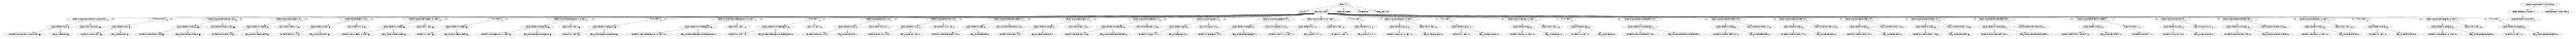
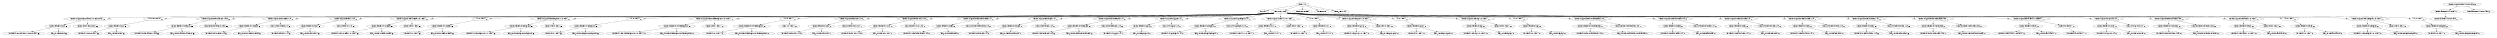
  digraph {
    fontname="Patrick Hand"
    node [fontname="Patrick Hand"]
    edge [fontname="Patrick Hand"]
    n1 [label=<(METHOD,&lt;init&gt;)>]
    n2 [label=<(PARAM,this)>]
    n3 [label=<(BLOCK,&lt;empty&gt;,&lt;empty&gt;)>]
    n4 [label=<(MODIFIER,CONSTRUCTOR)>]
    n5 [label=<(MODIFIER,PUBLIC)>]
    n6 [label=<(METHOD_RETURN,void)>]
    n7 [label=<(&lt;operator&gt;.assignment,Commandline cmd = new Commandline())<SUB>395</SUB>>]
    n8 [label=<(&lt;init&gt;,new Commandline())<SUB>395</SUB>>]
    n9 [label=<(&lt;operator&gt;.assignment,boolean failOnError = false)<SUB>455</SUB>>]
    n10 [label=<(&lt;operator&gt;.assignment,Path sourcePath = null)<SUB>456</SUB>>]
    n11 [label=<(&lt;operator&gt;.assignment,File destDir = null)<SUB>457</SUB>>]
    n12 [label=<(&lt;operator&gt;.assignment,Vector sourceFiles = new Vector())<SUB>458</SUB>>]
    n13 [label=<(&lt;init&gt;,new Vector())<SUB>458</SUB>>]
    n14 [label=<(&lt;operator&gt;.assignment,Vector packageNames = new Vector())<SUB>459</SUB>>]
    n15 [label=<(&lt;init&gt;,new Vector())<SUB>459</SUB>>]
    n16 [label=<(&lt;operator&gt;.assignment,Vector excludePackageNames = new Vector(1))<SUB>460</SUB>>]
    n17 [label=<(&lt;init&gt;,new Vector(1))<SUB>460</SUB>>]
    n18 [label=<(&lt;operator&gt;.assignment,boolean author = true)<SUB>461</SUB>>]
    n19 [label=<(&lt;operator&gt;.assignment,boolean version = true)<SUB>462</SUB>>]
    n20 [label=<(&lt;operator&gt;.assignment,Javadoc$DocletInfo doclet = null)<SUB>463</SUB>>]
    n21 [label=<(&lt;operator&gt;.assignment,Path classpath = null)<SUB>464</SUB>>]
    n22 [label=<(&lt;operator&gt;.assignment,Path bootclasspath = null)<SUB>465</SUB>>]
    n23 [label=<(&lt;operator&gt;.assignment,String group = null)<SUB>466</SUB>>]
    n24 [label=<(&lt;operator&gt;.assignment,String packageList = null)<SUB>467</SUB>>]
    n25 [label=<(&lt;operator&gt;.assignment,Vector links = new Vector())<SUB>468</SUB>>]
    n26 [label=<(&lt;init&gt;,new Vector())<SUB>468</SUB>>]
    n27 [label=<(&lt;operator&gt;.assignment,Vector groups = new Vector())<SUB>469</SUB>>]
    n28 [label=<(&lt;init&gt;,new Vector())<SUB>469</SUB>>]
    n29 [label=<(&lt;operator&gt;.assignment,Vector tags = new Vector())<SUB>470</SUB>>]
    n30 [label=<(&lt;init&gt;,new Vector())<SUB>470</SUB>>]
    n31 [label=<(&lt;operator&gt;.assignment,boolean useDefaultExcludes = true)<SUB>471</SUB>>]
    n32 [label=<(&lt;operator&gt;.assignment,Javadoc$Html doctitle = null)<SUB>472</SUB>>]
    n33 [label=<(&lt;operator&gt;.assignment,Javadoc$Html header = null)<SUB>473</SUB>>]
    n34 [label=<(&lt;operator&gt;.assignment,Javadoc$Html footer = null)<SUB>474</SUB>>]
    n35 [label=<(&lt;operator&gt;.assignment,Javadoc$Html bottom = null)<SUB>475</SUB>>]
    n36 [label=<(&lt;operator&gt;.assignment,boolean useExternalFile = false)<SUB>476</SUB>>]
    n37 [label=<(&lt;operator&gt;.assignment,FileUtils fileUtils = newFileUtils())<SUB>477</SUB>>]
    n38 [label=<(&lt;operator&gt;.assignment,String source = null)<SUB>478</SUB>>]
    n39 [label=<(&lt;operator&gt;.assignment,boolean breakiterator = false)<SUB>480</SUB>>]
    n40 [label=<(&lt;operator&gt;.assignment,Vector fileSets = new Vector())<SUB>483</SUB>>]
    n41 [label=<(&lt;init&gt;,new Vector())<SUB>483</SUB>>]
    n42 [label=<(&lt;operator&gt;.assignment,Vector packageSets = new Vector())<SUB>484</SUB>>]
    n43 [label=<(&lt;init&gt;,new Vector())<SUB>484</SUB>>]
    n44 [label=<(&lt;operator&gt;.fieldAccess,this.cmd)<SUB>395</SUB>>]
    n45 [label=<(&lt;operator&gt;.alloc,new Commandline())<SUB>395</SUB>>]
    n46 [label=<(&lt;operator&gt;.fieldAccess,this.cmd)<SUB>395</SUB>>]
    n47 [label=<(&lt;operator&gt;.fieldAccess,this.failOnError)<SUB>455</SUB>>]
    n48 [label=<(LITERAL,false,boolean failOnError = false)<SUB>455</SUB>>]
    n49 [label=<(&lt;operator&gt;.fieldAccess,this.sourcePath)<SUB>456</SUB>>]
    n50 [label=<(LITERAL,null,Path sourcePath = null)<SUB>456</SUB>>]
    n51 [label=<(&lt;operator&gt;.fieldAccess,this.destDir)<SUB>457</SUB>>]
    n52 [label=<(LITERAL,null,File destDir = null)<SUB>457</SUB>>]
    n53 [label=<(&lt;operator&gt;.fieldAccess,this.sourceFiles)<SUB>458</SUB>>]
    n54 [label=<(&lt;operator&gt;.alloc,new Vector())<SUB>458</SUB>>]
    n55 [label=<(&lt;operator&gt;.fieldAccess,this.sourceFiles)<SUB>458</SUB>>]
    n56 [label=<(&lt;operator&gt;.fieldAccess,this.packageNames)<SUB>459</SUB>>]
    n57 [label=<(&lt;operator&gt;.alloc,new Vector())<SUB>459</SUB>>]
    n58 [label=<(&lt;operator&gt;.fieldAccess,this.packageNames)<SUB>459</SUB>>]
    n59 [label=<(&lt;operator&gt;.fieldAccess,this.excludePackageNames)<SUB>460</SUB>>]
    n60 [label=<(&lt;operator&gt;.alloc,new Vector(1))<SUB>460</SUB>>]
    n61 [label=<(&lt;operator&gt;.fieldAccess,this.excludePackageNames)<SUB>460</SUB>>]
    n62 [label=<(LITERAL,1,new Vector(1))<SUB>460</SUB>>]
    n63 [label=<(&lt;operator&gt;.fieldAccess,this.author)<SUB>461</SUB>>]
    n64 [label=<(LITERAL,true,boolean author = true)<SUB>461</SUB>>]
    n65 [label=<(&lt;operator&gt;.fieldAccess,this.version)<SUB>462</SUB>>]
    n66 [label=<(LITERAL,true,boolean version = true)<SUB>462</SUB>>]
    n67 [label=<(&lt;operator&gt;.fieldAccess,this.doclet)<SUB>463</SUB>>]
    n68 [label=<(LITERAL,null,Javadoc$DocletInfo doclet = null)<SUB>463</SUB>>]
    n69 [label=<(&lt;operator&gt;.fieldAccess,this.classpath)<SUB>464</SUB>>]
    n70 [label=<(LITERAL,null,Path classpath = null)<SUB>464</SUB>>]
    n71 [label=<(&lt;operator&gt;.fieldAccess,this.bootclasspath)<SUB>465</SUB>>]
    n72 [label=<(LITERAL,null,Path bootclasspath = null)<SUB>465</SUB>>]
    n73 [label=<(&lt;operator&gt;.fieldAccess,this.group)<SUB>466</SUB>>]
    n74 [label=<(LITERAL,null,String group = null)<SUB>466</SUB>>]
    n75 [label=<(&lt;operator&gt;.fieldAccess,this.packageList)<SUB>467</SUB>>]
    n76 [label=<(LITERAL,null,String packageList = null)<SUB>467</SUB>>]
    n77 [label=<(&lt;operator&gt;.fieldAccess,this.links)<SUB>468</SUB>>]
    n78 [label=<(&lt;operator&gt;.alloc,new Vector())<SUB>468</SUB>>]
    n79 [label=<(&lt;operator&gt;.fieldAccess,this.links)<SUB>468</SUB>>]
    n80 [label=<(&lt;operator&gt;.fieldAccess,this.groups)<SUB>469</SUB>>]
    n81 [label=<(&lt;operator&gt;.alloc,new Vector())<SUB>469</SUB>>]
    n82 [label=<(&lt;operator&gt;.fieldAccess,this.groups)<SUB>469</SUB>>]
    n83 [label=<(&lt;operator&gt;.fieldAccess,this.tags)<SUB>470</SUB>>]
    n84 [label=<(&lt;operator&gt;.alloc,new Vector())<SUB>470</SUB>>]
    n85 [label=<(&lt;operator&gt;.fieldAccess,this.tags)<SUB>470</SUB>>]
    n86 [label=<(&lt;operator&gt;.fieldAccess,this.useDefaultExcludes)<SUB>471</SUB>>]
+   n87 [label=<(LITERAL,true,boolean useDefaultExcludes = true)<SUB>471</SUB>>]
    n88 [label=<(&lt;operator&gt;.fieldAccess,this.doctitle)<SUB>472</SUB>>]
    n89 [label=<(LITERAL,null,Javadoc$Html doctitle = null)<SUB>472</SUB>>]
    n90 [label=<(&lt;operator&gt;.fieldAccess,this.header)<SUB>473</SUB>>]
    n91 [label=<(LITERAL,null,Javadoc$Html header = null)<SUB>473</SUB>>]
    n92 [label=<(&lt;operator&gt;.fieldAccess,this.footer)<SUB>474</SUB>>]
    n93 [label=<(LITERAL,null,Javadoc$Html footer = null)<SUB>474</SUB>>]
    n94 [label=<(&lt;operator&gt;.fieldAccess,this.bottom)<SUB>475</SUB>>]
    n95 [label=<(LITERAL,null,Javadoc$Html bottom = null)<SUB>475</SUB>>]
    n96 [label=<(&lt;operator&gt;.fieldAccess,this.useExternalFile)<SUB>476</SUB>>]
    n97 [label=<(LITERAL,false,boolean useExternalFile = false)<SUB>476</SUB>>]
    n98 [label=<(&lt;operator&gt;.fieldAccess,this.fileUtils)<SUB>477</SUB>>]
    n99 [label=<(newFileUtils,newFileUtils())<SUB>477</SUB>>]
    n100 [label=<(&lt;operator&gt;.fieldAccess,this.source)<SUB>478</SUB>>]
    n101 [label=<(LITERAL,null,String source = null)<SUB>478</SUB>>]
    n102 [label=<(&lt;operator&gt;.assignment,boolean linksource = false)<SUB>479</SUB>>]
    n103 [label=<(&lt;operator&gt;.fieldAccess,this.linksource)<SUB>479</SUB>>]
    n104 [label=<(LITERAL,false,boolean linksource = false)<SUB>479</SUB>>]
    n105 [label=<(&lt;operator&gt;.fieldAccess,this.breakiterator)<SUB>480</SUB>>]
    n106 [label=<(LITERAL,false,boolean breakiterator = false)<SUB>480</SUB>>]
    n107 [label=<(&lt;operator&gt;.fieldAccess,this.fileSets)<SUB>483</SUB>>]
    n108 [label=<(&lt;operator&gt;.alloc,new Vector())<SUB>483</SUB>>]
    n109 [label=<(&lt;operator&gt;.fieldAccess,this.fileSets)<SUB>483</SUB>>]
    n110 [label=<(&lt;operator&gt;.fieldAccess,this.packageSets)<SUB>484</SUB>>]
    n111 [label=<(&lt;operator&gt;.alloc,new Vector())<SUB>484</SUB>>]
    n112 [label=<(&lt;operator&gt;.fieldAccess,this.packageSets)<SUB>484</SUB>>]
    n113 [label=<(IDENTIFIER,this,Commandline cmd = new Commandline())<SUB>395</SUB>>]
    n114 [label=<(FIELD_IDENTIFIER,cmd,cmd)<SUB>395</SUB>>]
    n115 [label=<(IDENTIFIER,this,new Commandline())<SUB>395</SUB>>]
    n116 [label=<(FIELD_IDENTIFIER,cmd,cmd)<SUB>395</SUB>>]
    n117 [label=<(IDENTIFIER,this,boolean failOnError = false)<SUB>455</SUB>>]
    n118 [label=<(FIELD_IDENTIFIER,failOnError,failOnError)<SUB>455</SUB>>]
    n119 [label=<(IDENTIFIER,this,Path sourcePath = null)<SUB>456</SUB>>]
    n120 [label=<(FIELD_IDENTIFIER,sourcePath,sourcePath)<SUB>456</SUB>>]
    n121 [label=<(IDENTIFIER,this,File destDir = null)<SUB>457</SUB>>]
    n122 [label=<(FIELD_IDENTIFIER,destDir,destDir)<SUB>457</SUB>>]
    n123 [label=<(IDENTIFIER,this,Vector sourceFiles = new Vector())<SUB>458</SUB>>]
    n124 [label=<(FIELD_IDENTIFIER,sourceFiles,sourceFiles)<SUB>458</SUB>>]
    n125 [label=<(IDENTIFIER,this,new Vector())<SUB>458</SUB>>]
    n126 [label=<(FIELD_IDENTIFIER,sourceFiles,sourceFiles)<SUB>458</SUB>>]
    n127 [label=<(IDENTIFIER,this,Vector packageNames = new Vector())<SUB>459</SUB>>]
    n128 [label=<(FIELD_IDENTIFIER,packageNames,packageNames)<SUB>459</SUB>>]
    n129 [label=<(IDENTIFIER,this,new Vector())<SUB>459</SUB>>]
    n130 [label=<(FIELD_IDENTIFIER,packageNames,packageNames)<SUB>459</SUB>>]
    n131 [label=<(IDENTIFIER,this,Vector excludePackageNames = new Vector(1))<SUB>460</SUB>>]
    n132 [label=<(FIELD_IDENTIFIER,excludePackageNames,excludePackageNames)<SUB>460</SUB>>]
    n133 [label=<(IDENTIFIER,this,new Vector(1))<SUB>460</SUB>>]
    n134 [label=<(FIELD_IDENTIFIER,excludePackageNames,excludePackageNames)<SUB>460</SUB>>]
    n135 [label=<(IDENTIFIER,this,boolean author = true)<SUB>461</SUB>>]
    n136 [label=<(FIELD_IDENTIFIER,author,author)<SUB>461</SUB>>]
    n137 [label=<(IDENTIFIER,this,boolean version = true)<SUB>462</SUB>>]
    n138 [label=<(FIELD_IDENTIFIER,version,version)<SUB>462</SUB>>]
    n139 [label=<(IDENTIFIER,this,Javadoc$DocletInfo doclet = null)<SUB>463</SUB>>]
    n140 [label=<(FIELD_IDENTIFIER,doclet,doclet)<SUB>463</SUB>>]
    n141 [label=<(IDENTIFIER,this,Path classpath = null)<SUB>464</SUB>>]
    n142 [label=<(FIELD_IDENTIFIER,classpath,classpath)<SUB>464</SUB>>]
    n143 [label=<(IDENTIFIER,this,Path bootclasspath = null)<SUB>465</SUB>>]
    n144 [label=<(FIELD_IDENTIFIER,bootclasspath,bootclasspath)<SUB>465</SUB>>]
    n145 [label=<(IDENTIFIER,this,String group = null)<SUB>466</SUB>>]
    n146 [label=<(FIELD_IDENTIFIER,group,group)<SUB>466</SUB>>]
    n147 [label=<(IDENTIFIER,this,String packageList = null)<SUB>467</SUB>>]
    n148 [label=<(FIELD_IDENTIFIER,packageList,packageList)<SUB>467</SUB>>]
    n149 [label=<(IDENTIFIER,this,Vector links = new Vector())<SUB>468</SUB>>]
    n150 [label=<(FIELD_IDENTIFIER,links,links)<SUB>468</SUB>>]
    n151 [label=<(IDENTIFIER,this,new Vector())<SUB>468</SUB>>]
    n152 [label=<(FIELD_IDENTIFIER,links,links)<SUB>468</SUB>>]
    n153 [label=<(IDENTIFIER,this,Vector groups = new Vector())<SUB>469</SUB>>]
    n154 [label=<(FIELD_IDENTIFIER,groups,groups)<SUB>469</SUB>>]
    n155 [label=<(IDENTIFIER,this,new Vector())<SUB>469</SUB>>]
    n156 [label=<(FIELD_IDENTIFIER,groups,groups)<SUB>469</SUB>>]
    n157 [label=<(IDENTIFIER,this,Vector tags = new Vector())<SUB>470</SUB>>]
    n158 [label=<(FIELD_IDENTIFIER,tags,tags)<SUB>470</SUB>>]
    n159 [label=<(IDENTIFIER,this,new Vector())<SUB>470</SUB>>]
    n160 [label=<(FIELD_IDENTIFIER,tags,tags)<SUB>470</SUB>>]
    n161 [label=<(IDENTIFIER,this,boolean useDefaultExcludes = true)<SUB>471</SUB>>]
    n162 [label=<(FIELD_IDENTIFIER,useDefaultExcludes,useDefaultExcludes)<SUB>471</SUB>>]
    n163 [label=<(IDENTIFIER,this,Javadoc$Html doctitle = null)<SUB>472</SUB>>]
    n164 [label=<(FIELD_IDENTIFIER,doctitle,doctitle)<SUB>472</SUB>>]
    n165 [label=<(IDENTIFIER,this,Javadoc$Html header = null)<SUB>473</SUB>>]
    n166 [label=<(FIELD_IDENTIFIER,header,header)<SUB>473</SUB>>]
    n167 [label=<(IDENTIFIER,this,Javadoc$Html footer = null)<SUB>474</SUB>>]
    n168 [label=<(FIELD_IDENTIFIER,footer,footer)<SUB>474</SUB>>]
    n169 [label=<(IDENTIFIER,this,Javadoc$Html bottom = null)<SUB>475</SUB>>]
    n170 [label=<(FIELD_IDENTIFIER,bottom,bottom)<SUB>475</SUB>>]
    n171 [label=<(IDENTIFIER,this,boolean useExternalFile = false)<SUB>476</SUB>>]
    n172 [label=<(FIELD_IDENTIFIER,useExternalFile,useExternalFile)<SUB>476</SUB>>]
    n173 [label=<(IDENTIFIER,this,FileUtils fileUtils = newFileUtils())<SUB>477</SUB>>]
    n174 [label=<(FIELD_IDENTIFIER,fileUtils,fileUtils)<SUB>477</SUB>>]
    n175 [label=<(IDENTIFIER,FileUtils,newFileUtils())<SUB>477</SUB>>]
    n176 [label=<(IDENTIFIER,this,String source = null)<SUB>478</SUB>>]
    n177 [label=<(FIELD_IDENTIFIER,source,source)<SUB>478</SUB>>]
    n178 [label=<(IDENTIFIER,this,boolean linksource = false)<SUB>479</SUB>>]
    n179 [label=<(IDENTIFIER,this,boolean breakiterator = false)<SUB>480</SUB>>]
    n180 [label=<(FIELD_IDENTIFIER,breakiterator,breakiterator)<SUB>480</SUB>>]
    n181 [label=<(IDENTIFIER,this,Vector fileSets = new Vector())<SUB>483</SUB>>]
    n182 [label=<(FIELD_IDENTIFIER,fileSets,fileSets)<SUB>483</SUB>>]
    n183 [label=<(IDENTIFIER,this,new Vector())<SUB>483</SUB>>]
    n184 [label=<(FIELD_IDENTIFIER,fileSets,fileSets)<SUB>483</SUB>>]
    n185 [label=<(IDENTIFIER,this,Vector packageSets = new Vector())<SUB>484</SUB>>]
    n186 [label=<(FIELD_IDENTIFIER,packageSets,packageSets)<SUB>484</SUB>>]
    n187 [label=<(IDENTIFIER,this,new Vector())<SUB>484</SUB>>]
    n188 [label=<(FIELD_IDENTIFIER,packageSets,packageSets)<SUB>484</SUB>>]
    n1 -> n2
    n1 -> n3
    n1 -> n4
    n1 -> n5
    n1 -> n6
    n3 -> n7
    n3 -> n8
    n3 -> n9
    n3 -> n10
    n3 -> n11
    n3 -> n12
    n3 -> n13
    n3 -> n14
    n3 -> n15
    n3 -> n16
    n3 -> n17
    n3 -> n18
    n3 -> n19
    n3 -> n20
    n3 -> n21
    n3 -> n22
    n3 -> n23
    n3 -> n24
    n3 -> n25
    n3 -> n26
    n3 -> n27
    n3 -> n28
    n3 -> n29
    n3 -> n30
    n3 -> n31
    n3 -> n32
    n3 -> n33
    n3 -> n34
    n3 -> n35
    n3 -> n36
    n3 -> n37
    n3 -> n38
    n3 -> n39
    n3 -> n40
    n3 -> n41
    n3 -> n42
    n3 -> n43
    n7 -> n44
    n7 -> n45
    n8 -> n46
    n9 -> n47
    n9 -> n48
    n10 -> n49
    n10 -> n50
    n11 -> n51
    n11 -> n52
    n12 -> n53
    n12 -> n54
    n13 -> n55
    n14 -> n56
    n14 -> n57
    n15 -> n58
    n16 -> n59
    n16 -> n60
    n17 -> n61
    n17 -> n62
    n18 -> n63
    n18 -> n64
    n19 -> n65
    n19 -> n66
    n20 -> n67
    n20 -> n68
    n21 -> n69
    n21 -> n70
    n22 -> n71
    n22 -> n72
    n23 -> n73
    n23 -> n74
    n24 -> n75
    n24 -> n76
    n25 -> n77
    n25 -> n78
    n26 -> n79
    n27 -> n80
    n27 -> n81
    n28 -> n82
    n29 -> n83
    n29 -> n84
    n30 -> n85
    n31 -> n86
+   n31 -> n87
    n32 -> n88
    n32 -> n89
    n33 -> n90
    n33 -> n91
    n34 -> n92
    n34 -> n93
    n35 -> n94
    n35 -> n95
    n36 -> n96
    n36 -> n97
    n37 -> n98
    n37 -> n99
    n38 -> n100
    n38 -> n101
    n39 -> n105
    n39 -> n106
    n40 -> n107
    n40 -> n108
    n41 -> n109
    n42 -> n110
    n42 -> n111
    n43 -> n112
    n44 -> n113
    n44 -> n114
    n46 -> n115
    n46 -> n116
    n47 -> n117
    n47 -> n118
    n49 -> n119
    n49 -> n120
    n51 -> n121
    n51 -> n122
    n53 -> n123
    n53 -> n124
    n55 -> n125
    n55 -> n126
    n56 -> n127
    n56 -> n128
    n58 -> n129
    n58 -> n130
    n59 -> n131
    n59 -> n132
    n61 -> n133
    n61 -> n134
    n63 -> n135
    n63 -> n136
    n65 -> n137
    n65 -> n138
    n67 -> n139
    n67 -> n140
    n69 -> n141
    n69 -> n142
    n71 -> n143
    n71 -> n144
    n73 -> n145
    n73 -> n146
    n75 -> n147
    n75 -> n148
    n77 -> n149
    n77 -> n150
    n79 -> n151
    n79 -> n152
    n80 -> n153
    n80 -> n154
    n82 -> n155
    n82 -> n156
    n83 -> n157
    n83 -> n158
    n85 -> n159
    n85 -> n160
    n86 -> n161
    n86 -> n162
    n88 -> n163
    n88 -> n164
    n90 -> n165
    n90 -> n166
    n92 -> n167
    n92 -> n168
    n94 -> n169
    n94 -> n170
    n96 -> n171
    n96 -> n172
    n98 -> n173
    n98 -> n174
    n99 -> n175
    n100 -> n176
    n100 -> n177
    n102 -> n103
    n102 -> n104
    n103 -> n178
    n105 -> n179
    n105 -> n180
    n107 -> n181
    n107 -> n182
    n109 -> n183
    n109 -> n184
    n110 -> n185
    n110 -> n186
    n112 -> n187
    n112 -> n188
  }
